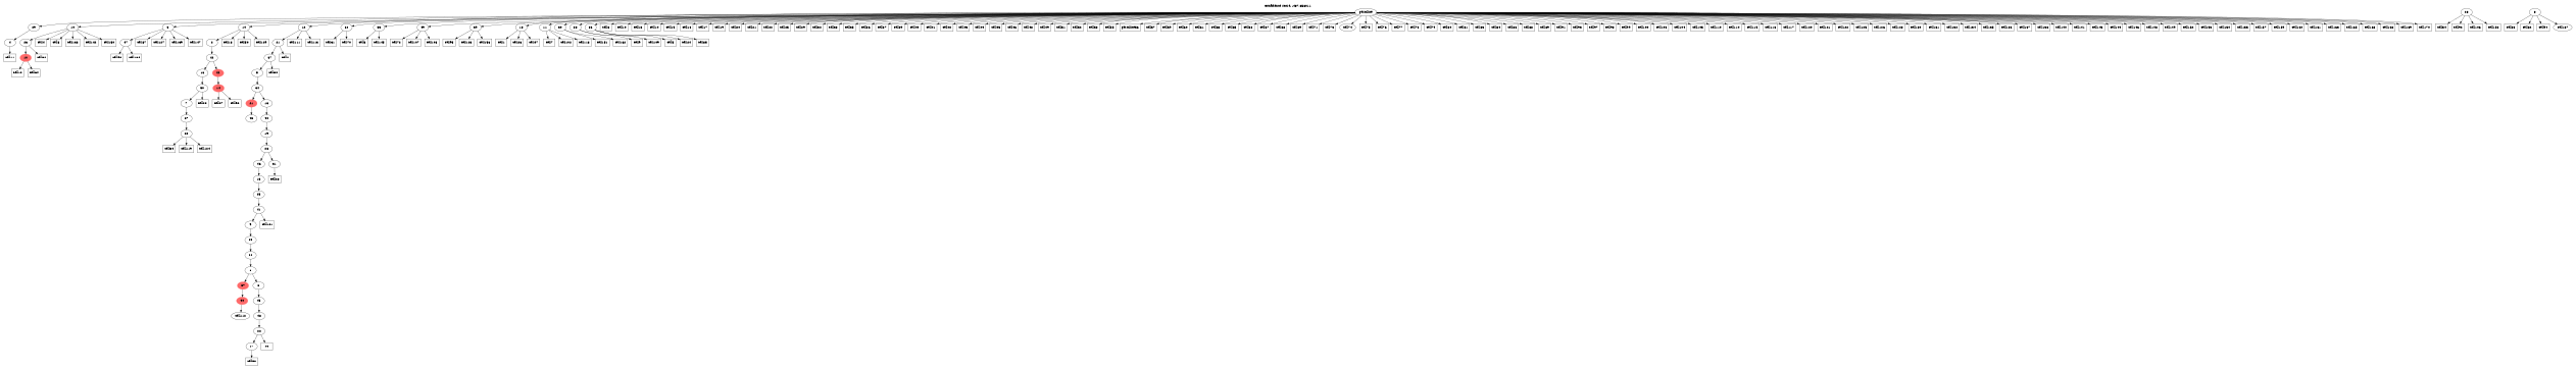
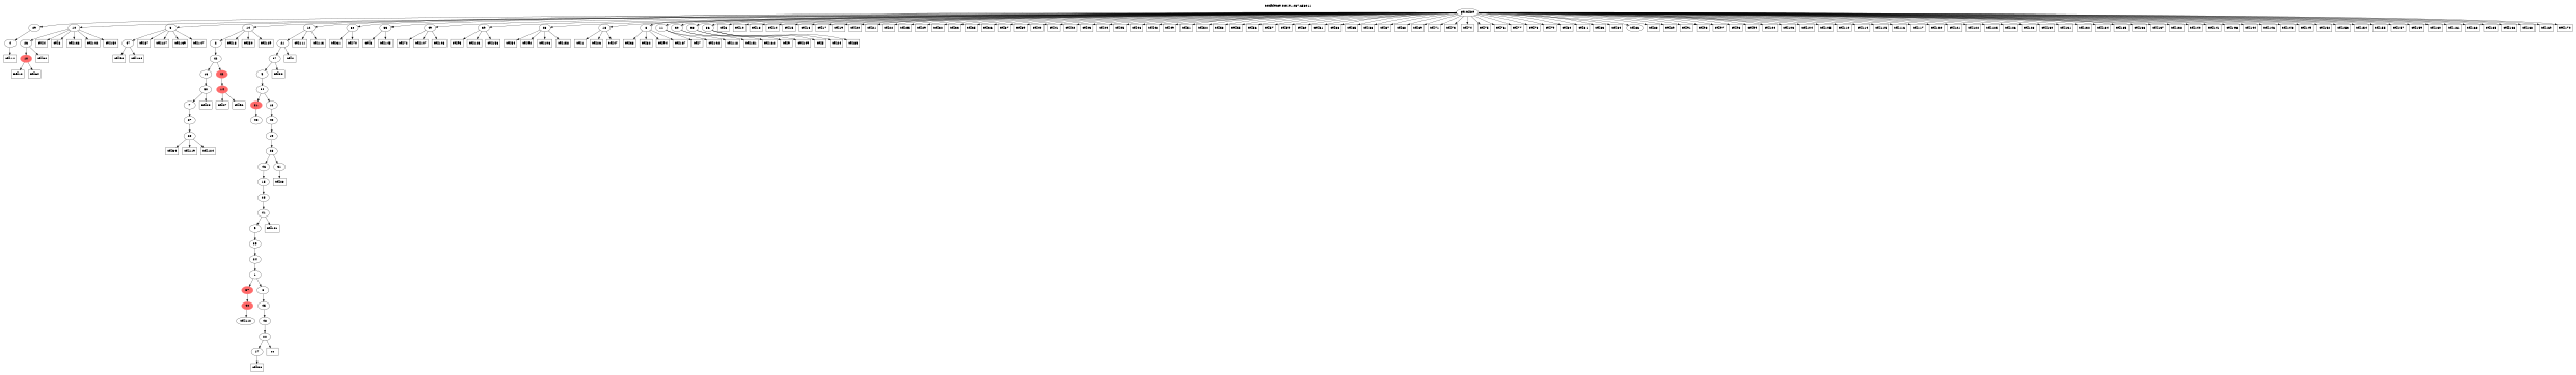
  digraph {
    label="Confidence score: -487.658011"
    labelloc=t
    node [shape=box]
    n1 [label=29 shape=""]
    n2 [label=4 shape=""]
    cell11
    n4 [label=26 shape=""]
    n5 [color=indianred1 label=10 style=filled shape=""]
    cell62
    cell12
    cell64
    n9 [label=10 shape=""]
    cell4
    cell8
    cell133
    cell142
    cell150
    n15 [label=3 shape=""]
    n16 [label=47 shape=""]
    cell87
    cell127
    cell139
    cell147
    cell90
    cell164
    n23 [label=27 shape=""]
    n24 [label=20 shape=""]
    cell34
    cell119
    cell124
    n28 [label=7 shape=""]
    n29 [label=50 shape=""]
    cell23
    n31 [label=16 shape=""]
    n32 [color=indianred1 label=42 style=filled shape=""]
    n33 [color=indianred1 label=14 style=filled shape=""]
    cell27
    cell96
    n36 [label=42 shape=""]
    n37 [label=2 shape=""]
    n38 [label=14 shape=""]
    cell18
    cell50
    cell129
    n42 [color=indianred1 label=21 style=filled shape=""]
    n43 [label=43 shape=""]
    n44 [color=indianred1 label=37 style=filled shape=""]
    n45 [color=indianred1 label=40 style=filled shape=""]
    cell112 [shape=ellipse]
    n47 [label=22 shape=""]
    n48 [label=17 shape=""]
    n49 [label=44]
    cell58
    n51 [label=48 shape=""]
    n52 [label=45 shape=""]
    n53 [label=6 shape=""]
    n54 [label=1 shape=""]
    n55 [label=24 shape=""]
    n56 [label=35 shape=""]
    n57 [label=9 shape=""]
    n58 [label=41 shape=""]
    cell101
    n60 [label=25 shape=""]
    n61 [label=15 shape=""]
    n62 [label=46 shape=""]
    n63 [label=28 shape=""]
    n64 [label=31 shape=""]
    cell28
    n66 [label=19 shape=""]
    n67 [label=40 shape=""]
    n68 [label=13 shape=""]
    n69 [label=34 shape=""]
    n70 [label=5 shape=""]
    n71 [label=37 shape=""]
    cell30
    n73 [label=21 shape=""]
    cell2
    n75 [label=12 shape=""]
    cell111
    cell113
    n78 [label=germline shape=""]
    n79 [label=32 shape=""]
    n80 [label=33 shape=""]
    n81 [label=49 shape=""]
    n82 [label=39 shape=""]
    n83 [label=23 shape=""]
    n84 [label=18 shape=""]
    n85 [label=8 shape=""]
    n86 [label=11 shape=""]
    n87 [label=30 shape=""]
    n88 [label=38 shape=""]
    n89 [label=36 shape=""]
    cell6
    cell10
    cell13
    cell14
    cell15
    cell16
    cell17
    cell19
    cell20
    cell21
    cell22
    cell25
    cell29
    cell32
    cell33
    cell35
    cell36
    cell37
    cell39
    cell40
    cell41
    cell42
    cell43
    cell44
    cell45
    cell46
    cell48
    cell49
    cell51
    cell52
    cell53
    cell55
-   cell56 [label=germline56]
+   cell56
    cell57
    cell59
    cell60
    cell61
    cell63
    cell65
    cell66
    cell67
    cell68
    cell69
    cell71
    cell73
-   cell74 [shape=ellipse]
+   cell74
    cell75
    cell76
    cell77
    cell78
    cell79
    cell80
    cell81
    cell83
    cell84
-   cell86
+   cell86 [shape=ellipse]
    cell88
    cell89
    cell91
    cell93
    cell97
    cell98
    cell99
    cell100
    cell103
    cell104
    cell105
    cell110
    cell114
    cell115
    cell116
    cell117
    cell120
    cell121
    cell122
    cell125
    cell126
    cell128
    cell130
    cell131
    cell132
    cell134
    cell135
    cell136
    cell137
    cell138
    cell140
    cell141
    cell143
    cell144
    cell146
    cell148
    cell149
    cell152
    cell153
    cell154
    cell155
    cell157
    cell159
    cell160
    cell161
    cell163
    cell165
    cell166
    cell168
    cell169
    cell170
    cell31
    cell70
    cell3
    cell145
    cell72
    cell107
    cell108
    cell95
    cell123
    cell156
    cell54
    cell92
    cell106
    cell158
    cell1
    cell26
    cell47
    cell38
    cell82
    cell94
-   cell167 [shape=ellipse]
+   cell167
    cell7
    cell102
    cell118
    cell151
    cell162
    cell9
    cell109
    cell5
    cell24
    cell85
    n1 -> n2
    n2 -> cell11
    n4 -> n5
    n4 -> cell62
    n5 -> cell12
    n5 -> cell64
    n9 -> n4
    n9 -> cell4
    n9 -> cell8
    n9 -> cell133
    n9 -> cell142
    n9 -> cell150
    n15 -> n16
    n15 -> cell87
    n15 -> cell127
    n15 -> cell139
    n15 -> cell147
    n16 -> cell90
    n16 -> cell164
    n23 -> n24
    n24 -> cell34
    n24 -> cell119
    n24 -> cell124
    n28 -> n23
    n29 -> n28
    n29 -> cell23
    n31 -> n29
    n32 -> n33
    n33 -> cell27
    n33 -> cell96
    n36 -> n31
    n36 -> n32
    n37 -> n36
    n38 -> n37
    n38 -> cell18
    n38 -> cell50
    n38 -> cell129
    n42 -> n43
    n44 -> n45
    n45 -> cell112
    n47 -> n48
    n47 -> n49
    n48 -> cell58
    n51 -> n47
    n52 -> n51
    n53 -> n52
    n54 -> n44
    n54 -> n53
    n55 -> n54
    n56 -> n55
    n57 -> n56
    n58 -> n57
    n58 -> cell101
    n60 -> n58
    n61 -> n60
    n62 -> n61
    n63 -> n62
    n63 -> n64
    n64 -> cell28
    n66 -> n63
    n67 -> n66
    n68 -> n67
    n69 -> n42
    n69 -> n68
    n70 -> n69
    n71 -> n70
    n71 -> cell30
    n73 -> n71
    n73 -> cell2
    n75 -> n73
    n75 -> cell111
    n75 -> cell113
    n78 -> n1
    n78 -> n9
    n78 -> n15
    n78 -> n38
    n78 -> n75
    n78 -> n79
    n78 -> n80
    n78 -> n81
    n78 -> n82
+   n78 -> n83
    n78 -> n84
+   n78 -> n85
    n78 -> n86
    n78 -> n87
    n78 -> n88
    n78 -> n89
    n78 -> cell6
    n78 -> cell10
    n78 -> cell13
    n78 -> cell14
    n78 -> cell15
    n78 -> cell16
    n78 -> cell17
    n78 -> cell19
    n78 -> cell20
    n78 -> cell21
    n78 -> cell22
    n78 -> cell25
    n78 -> cell29
    n78 -> cell32
    n78 -> cell33
    n78 -> cell35
    n78 -> cell36
    n78 -> cell37
    n78 -> cell39
    n78 -> cell40
    n78 -> cell41
    n78 -> cell42
    n78 -> cell43
    n78 -> cell44
    n78 -> cell45
    n78 -> cell46
    n78 -> cell48
    n78 -> cell49
    n78 -> cell51
    n78 -> cell52
    n78 -> cell53
    n78 -> cell55
    n78 -> cell56
    n78 -> cell57
    n78 -> cell59
    n78 -> cell60
    n78 -> cell61
    n78 -> cell63
    n78 -> cell65
    n78 -> cell66
    n78 -> cell67
    n78 -> cell68
    n78 -> cell69
    n78 -> cell71
    n78 -> cell73
    n78 -> cell74
    n78 -> cell75
    n78 -> cell76
    n78 -> cell77
    n78 -> cell78
    n78 -> cell79
    n78 -> cell80
    n78 -> cell81
    n78 -> cell83
    n78 -> cell84
    n78 -> cell86
    n78 -> cell88
    n78 -> cell89
    n78 -> cell91
    n78 -> cell93
    n78 -> cell97
    n78 -> cell98
    n78 -> cell99
    n78 -> cell100
    n78 -> cell103
    n78 -> cell104
    n78 -> cell105
    n78 -> cell110
    n78 -> cell114
    n78 -> cell115
    n78 -> cell116
    n78 -> cell117
    n78 -> cell120
    n78 -> cell121
    n78 -> cell122
    n78 -> cell125
    n78 -> cell126
    n78 -> cell128
    n78 -> cell130
    n78 -> cell131
    n78 -> cell132
    n78 -> cell134
    n78 -> cell135
    n78 -> cell136
    n78 -> cell137
    n78 -> cell138
    n78 -> cell140
    n78 -> cell141
    n78 -> cell143
    n78 -> cell144
    n78 -> cell146
    n78 -> cell148
    n78 -> cell149
    n78 -> cell152
    n78 -> cell153
    n78 -> cell154
    n78 -> cell155
    n78 -> cell157
    n78 -> cell159
    n78 -> cell160
    n78 -> cell161
    n78 -> cell163
    n78 -> cell165
    n78 -> cell166
    n78 -> cell168
    n78 -> cell169
    n78 -> cell170
    n79 -> cell31
    n79 -> cell70
    n80 -> cell3
    n80 -> cell145
    n81 -> cell72
    n81 -> cell107
    n81 -> cell108
    n82 -> cell95
    n82 -> cell123
    n82 -> cell156
    n83 -> cell54
    n83 -> cell92
    n83 -> cell106
    n83 -> cell158
    n84 -> cell1
    n84 -> cell26
    n84 -> cell47
    n85 -> cell38
    n85 -> cell82
    n85 -> cell94
    n85 -> cell167
    n86 -> cell7
    n86 -> cell102
    n86 -> cell118
    n87 -> cell151
    n87 -> cell162
    n88 -> cell9
    n88 -> cell109
    n89 -> cell5
    n89 -> cell24
    n89 -> cell85
  }
